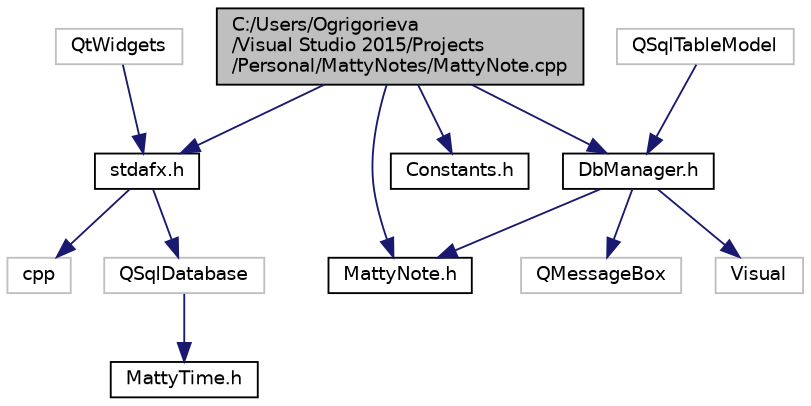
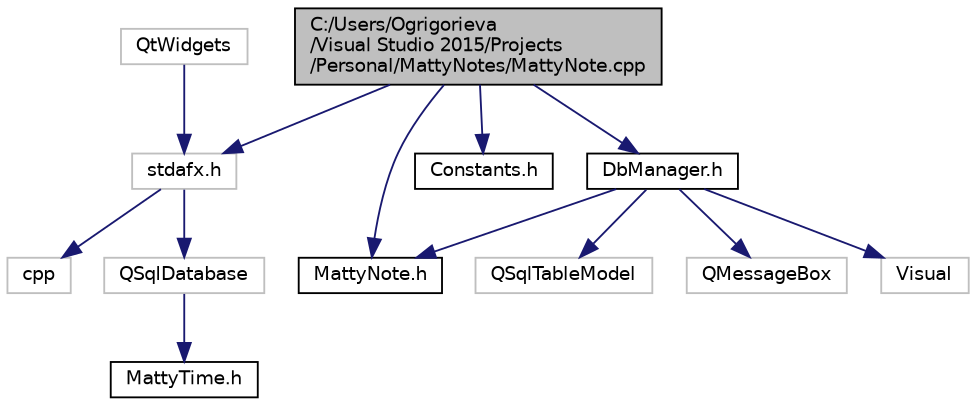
  digraph {
    node [color=black fillcolor=white fontname=Helvetica fontsize=10 shape=record style=filled]
    edge [color=midnightblue fontname=Helvetica fontsize=10 labelfontname=Helvetica labelfontsize=10 style=solid]
    n1 [fillcolor=grey75 fontcolor=black height=0.2 label="C:/Users/Ogrigorieva\l/Visual Studio 2015/Projects\l/Personal/MattyNotes/MattyNote.cpp" width=0.4]
-   n2 [height=0.2 label="stdafx.h" width=0.4]
+   n2 [color=grey75 height=0.2 label="stdafx.h" width=0.4]
    n3 [height=0.2 label="MattyNote.h" width=0.4]
    n4 [height=0.2 label="Constants.h" width=0.4]
    n5 [height=0.2 label="DbManager.h" width=0.4]
    n6 [color=grey75 height=0.2 label=cpp width=0.4]
    n7 [color=grey75 height=0.2 label=QSqlDatabase width=0.4]
    n8 [color=grey75 height=0.2 label=QSqlTableModel width=0.4]
    n9 [color=grey75 height=0.2 label=QMessageBox width=0.4]
    n10 [color=grey75 height=0.2 label=Visual width=0.4]
    n11 [color=grey75 height=0.2 label=QtWidgets width=0.4]
    n12 [height=0.2 label="MattyTime.h" width=0.4]
    n1 -> n2
    n1 -> n3
    n1 -> n4
    n1 -> n5
    n2 -> n6
    n2 -> n7
    n5 -> n3
-   n8 -> n5
+   n5 -> n8
    n5 -> n9
    n5 -> n10
    n7 -> n12
    n11 -> n2
  }
